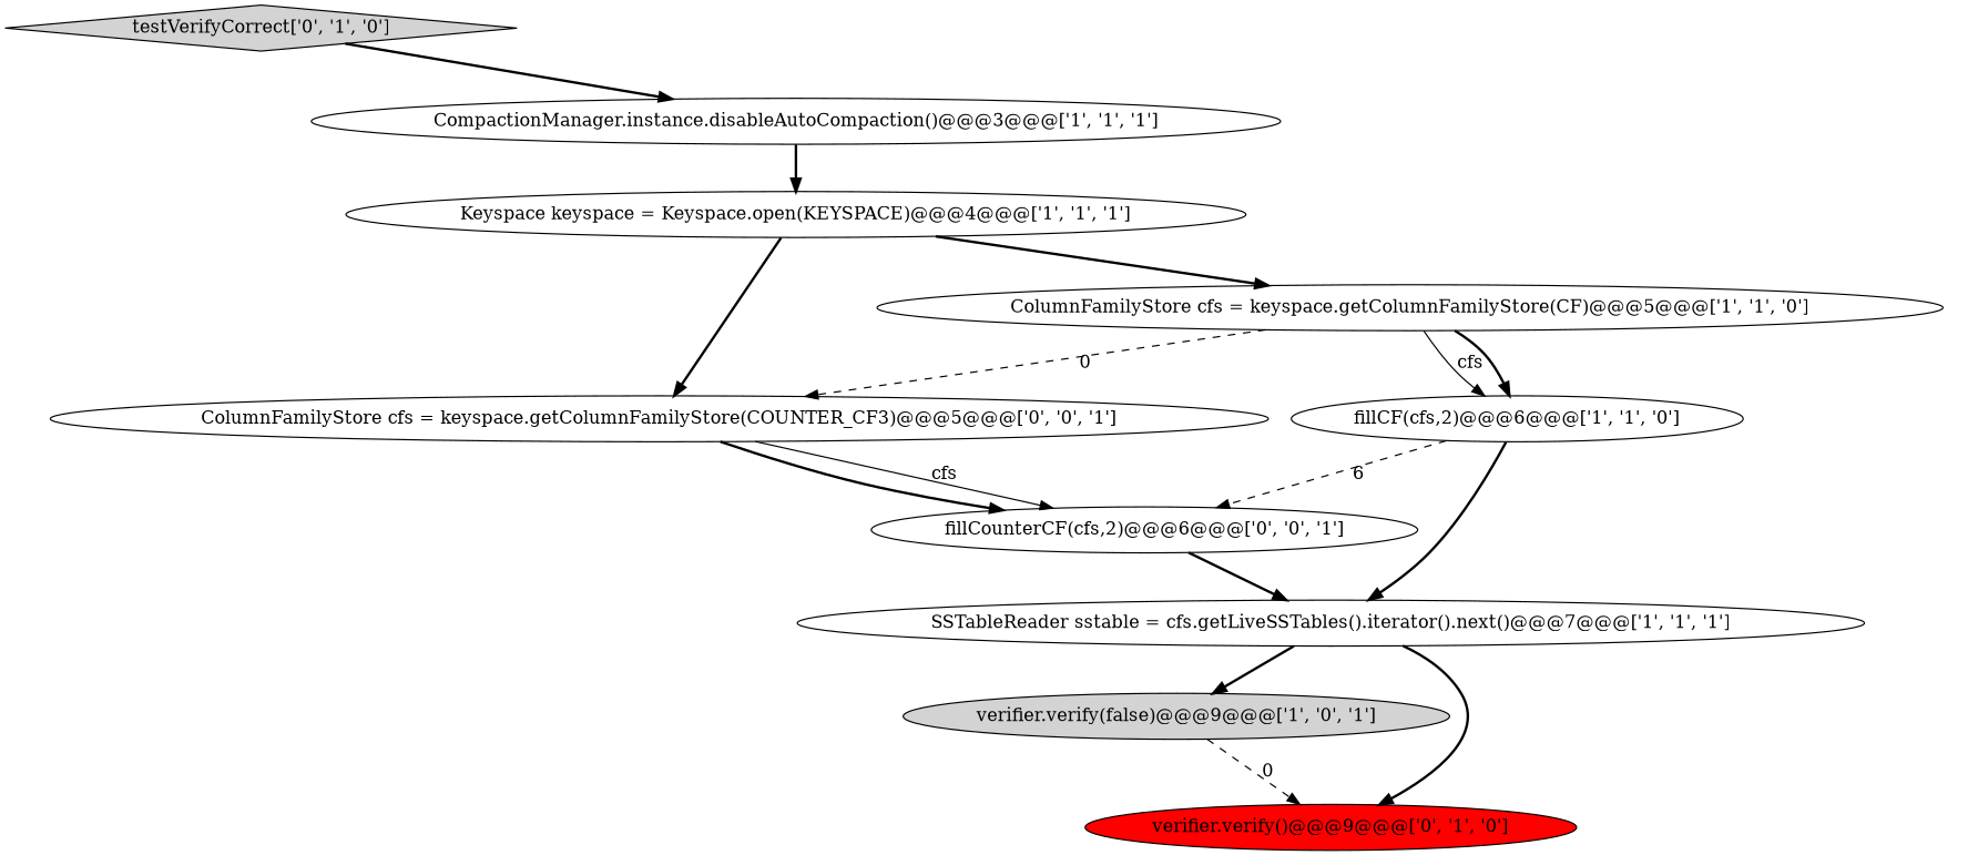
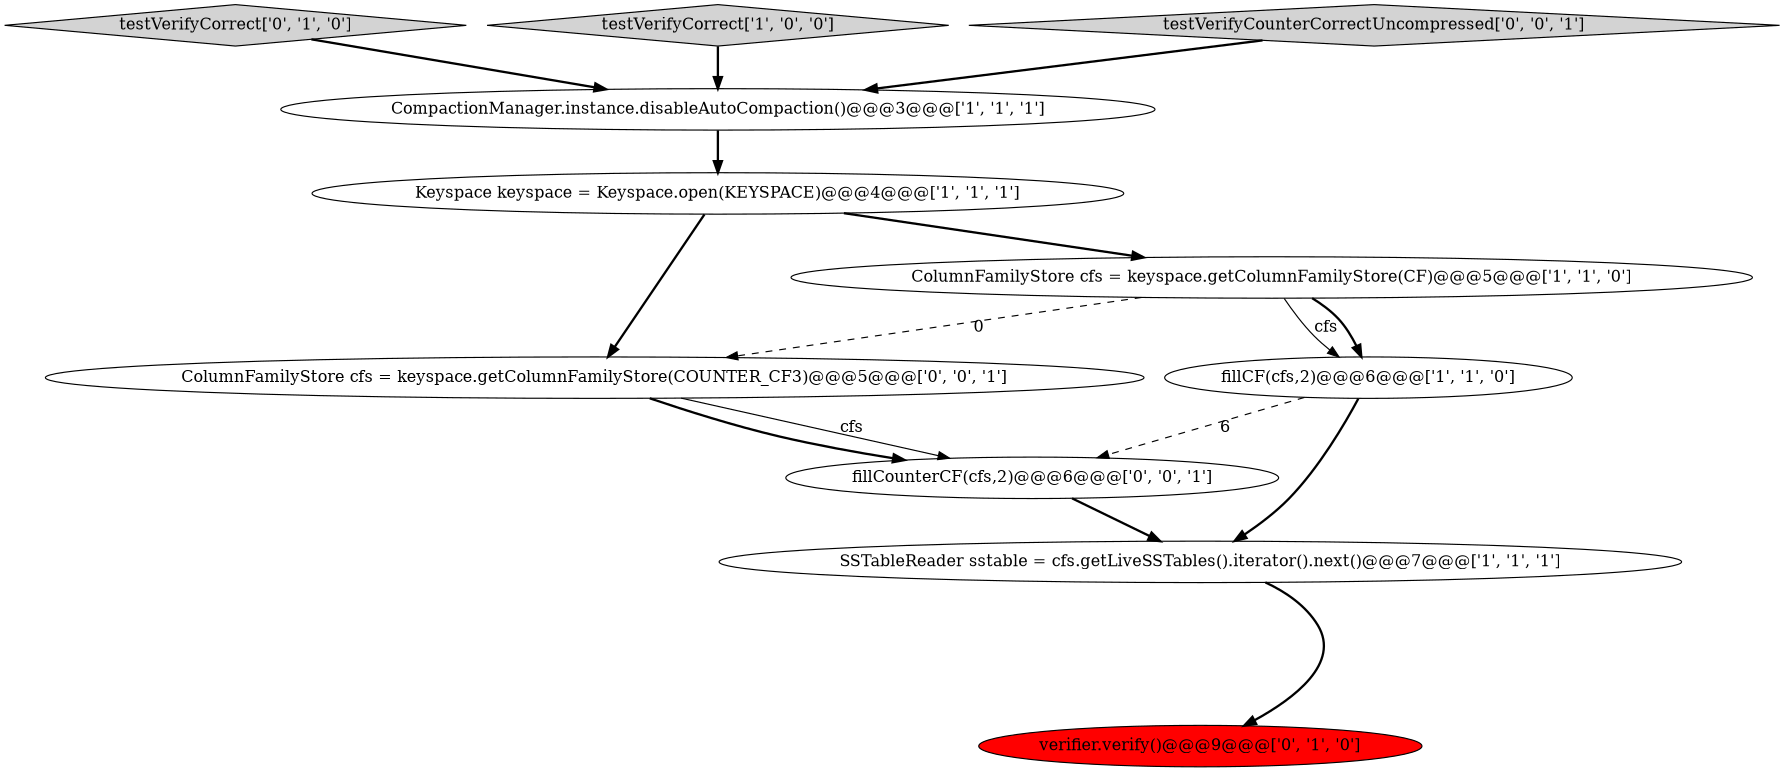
  digraph {
    node [fillcolor=white shape=ellipse style=filled]
    edge [style=bold]
    n1 [label="ColumnFamilyStore cfs = keyspace.getColumnFamilyStore(COUNTER_CF3)@@@5@@@['0', '0', '1']"]
    n2 [label="fillCounterCF(cfs,2)@@@6@@@['0', '0', '1']"]
    n3 [label="SSTableReader sstable = cfs.getLiveSSTables().iterator().next()@@@7@@@['1', '1', '1']"]
-   n4 [fillcolor=lightgray label="verifier.verify(false)@@@9@@@['1', '0', '1']"]
    n5 [fillcolor=red label="verifier.verify()@@@9@@@['0', '1', '0']"]
    n6 [fillcolor=lightgray label="testVerifyCorrect['0', '1', '0']" shape=diamond]
    n7 [label="CompactionManager.instance.disableAutoCompaction()@@@3@@@['1', '1', '1']"]
    n8 [label="Keyspace keyspace = Keyspace.open(KEYSPACE)@@@4@@@['1', '1', '1']"]
+   n9 [fillcolor=lightgray label="testVerifyCorrect['1', '0', '0']" shape=diamond]
    n10 [label="ColumnFamilyStore cfs = keyspace.getColumnFamilyStore(CF)@@@5@@@['1', '1', '0']"]
+   n11 [fillcolor=lightgray label="testVerifyCounterCorrectUncompressed['0', '0', '1']" shape=diamond]
    n12 [label="fillCF(cfs,2)@@@6@@@['1', '1', '0']"]
    n1 -> n2
    n1 -> n2 [label=cfs style=solid]
    n2 -> n3
-   n3 -> n4
    n3 -> n5
-   n4 -> n5 [label=0 style=dashed]
    n6 -> n7
    n7 -> n8
    n8 -> n1
    n8 -> n10
+   n9 -> n7
    n10 -> n1 [label=0 style=dashed]
    n10 -> n12 [label=cfs style=solid]
    n10 -> n12
+   n11 -> n7
    n12 -> n2 [label=6 style=dashed]
    n12 -> n3
  }
